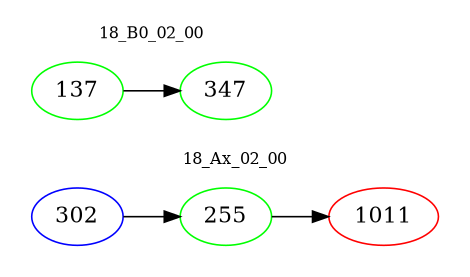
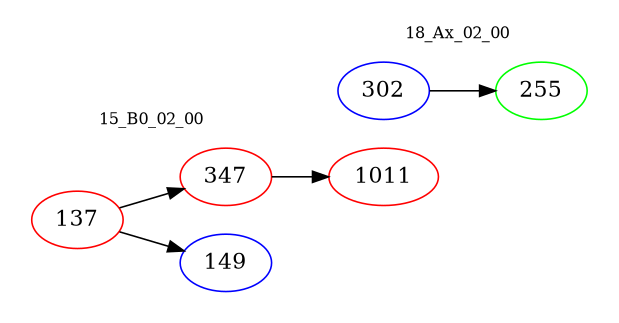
  digraph {
    rankdir=LR
    node [color=green]
    edge [color=black]
    n1 [label=255]
    n2 [color=blue label=302]
    n3 [color=red label=1011]
-   n4 [label=137]
-   n6 [label=347]
+   n4 [color=red label=137]
+   n5 [color=blue label=149]
+   n6 [color=red label=347]
    subgraph cluster_1 {
      color=white
      fontsize=10
      label="18_Ax_02_00"
      n1
      n2
      n3
    }
    subgraph cluster_2 {
      color=white
      fontsize=10
-     label="18_B0_02_00"
+     label="15_B0_02_00"
      n4
+     n5
      n6
    }
-   n1 -> n3
+   n6 -> n3
    n2 -> n1
+   n4 -> n5
    n4 -> n6
  }
